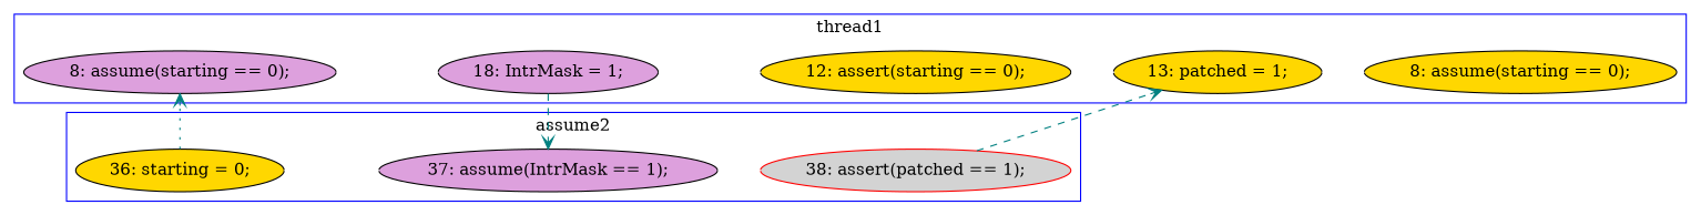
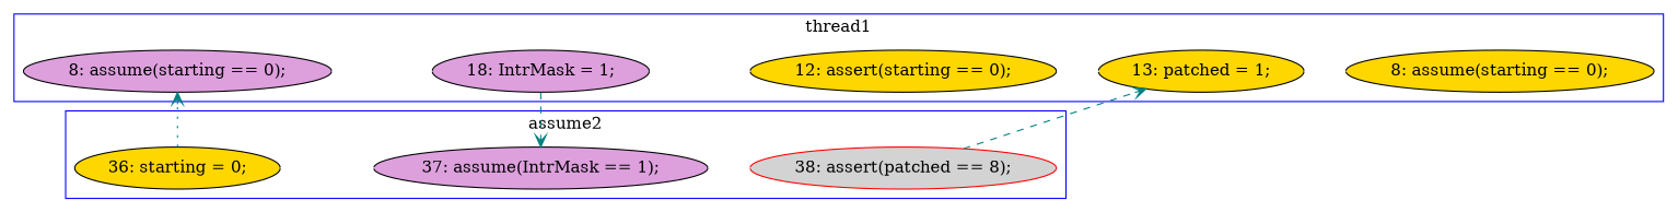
  digraph {
    rankdir=LR
    node [fillcolor=gold style=filled]
    edge [color=white style=solid]
    n1 [fillcolor=plum label="37: assume(IntrMask == 1);"]
-   n2 [color=red fillcolor=lightgrey label="38: assert(patched == 1);"]
+   n2 [color=red fillcolor=lightgrey label="38: assert(patched == 8);"]
    n3 [label="36: starting = 0;"]
    n4 [label="13: patched = 1;"]
    n5 [fillcolor=plum label="18: IntrMask = 1;"]
    n6 [fillcolor=plum label="8: assume(starting == 0);"]
    n7 [label="12: assert(starting == 0);"]
    n8 [label="8: assume(starting == 0);"]
    subgraph cluster_1 {
      color=blue
      label=assume2
      n1
      n2
      n3
    }
    subgraph cluster_2 {
      color=blue
      label=thread1
      n4
      n5
      n6
      n7
      n8
    }
    n1 -> n2
    n2 -> n4 [arrowhead=vee color=teal constraint=false style=dashed]
    n3 -> n1
    n3 -> n6 [arrowhead=vee color=teal constraint=false style=dotted]
    n4 -> n8
    n5 -> n1 [arrowhead=vee color=teal constraint=false style=dashed]
    n5 -> n7
    n6 -> n5
    n7 -> n4
  }
